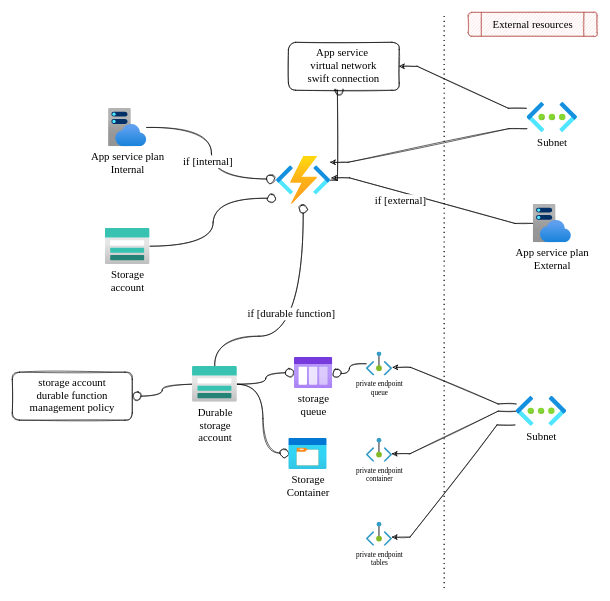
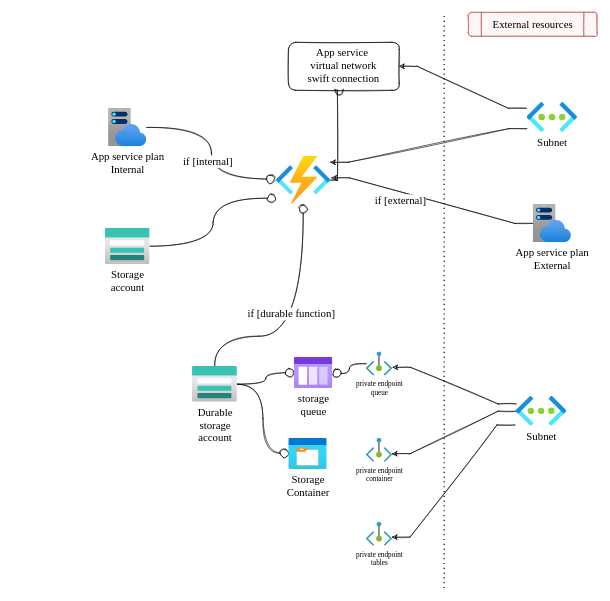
  <mxCell id="0" />
  <mxCell id="1" parent="0" />
  <mxCell id="2" value="" style="edgeStyle=elbowEdgeStyle;rounded=0;orthogonalLoop=1;jettySize=auto;html=1;fontFamily=Architects Daughter;fontSource=https%3A%2F%2Ffonts.googleapis.com%2Fcss%3Ffamily%3DArchitects%2BDaughter;fontSize=18;sketch=1;endArrow=circle;endFill=0;entryX=0.5;entryY=1;entryDx=0;entryDy=0;" parent="1" source="3" target="12" edge="1"><mxGeometry relative="1" as="geometry"><mxPoint x="570" y="180" as="targetPoint" /></mxGeometry></mxCell>
  <mxCell id="3" value="" style="aspect=fixed;html=1;points=[];align=center;image;fontSize=12;image=img/lib/azure2/compute/Function_Apps.svg;" parent="1" vertex="1"><mxGeometry x="460" y="260" width="90.67" height="80" as="geometry" /></mxCell>
  <mxCell id="4" value="" style="endArrow=none;dashed=1;html=1;dashPattern=1 3;strokeWidth=2;rounded=0;" parent="1" edge="1"><mxGeometry width="50" height="50" relative="1" as="geometry"><mxPoint x="740" y="980" as="sourcePoint" /><mxPoint x="740" y="20" as="targetPoint" /><Array as="points"><mxPoint x="740" y="20" /></Array></mxGeometry></mxCell>
  <mxCell id="5" style="edgeStyle=entityRelationEdgeStyle;rounded=0;sketch=1;orthogonalLoop=1;jettySize=auto;html=1;entryX=1;entryY=0.5;entryDx=0;entryDy=0;fontFamily=Architects Daughter;fontSource=https%3A%2F%2Ffonts.googleapis.com%2Fcss%3Ffamily%3DArchitects%2BDaughter;fontSize=18;endArrow=classic;endFill=1;elbow=vertical;exitX=-0.013;exitY=0.2;exitDx=0;exitDy=0;exitPerimeter=0;" parent="1" source="7" target="12" edge="1"><mxGeometry relative="1" as="geometry" /></mxCell>
  <mxCell id="6" style="edgeStyle=entityRelationEdgeStyle;rounded=0;sketch=1;orthogonalLoop=1;jettySize=auto;html=1;entryX=0.993;entryY=0.125;entryDx=0;entryDy=0;entryPerimeter=0;fontFamily=Architects Daughter;fontSource=https%3A%2F%2Ffonts.googleapis.com%2Fcss%3Ffamily%3DArchitects%2BDaughter;fontSize=18;endArrow=classic;endFill=1;elbow=vertical;exitX=-0.002;exitY=0.88;exitDx=0;exitDy=0;exitPerimeter=0;" parent="1" source="7" target="3" edge="1"><mxGeometry relative="1" as="geometry" /></mxCell>
  <mxCell id="7" value="Subnet" style="aspect=fixed;html=1;points=[];align=center;image;fontSize=18;image=img/lib/azure2/networking/Virtual_Networks.svg;fontFamily=Architects Daughter;fontSource=https%3A%2F%2Ffonts.googleapis.com%2Fcss%3Ffamily%3DArchitects%2BDaughter;" parent="1" vertex="1"><mxGeometry x="878.13" y="170" width="83.75" height="50" as="geometry" /></mxCell>
  <mxCell id="8" style="edgeStyle=entityRelationEdgeStyle;rounded=0;sketch=1;orthogonalLoop=1;jettySize=auto;html=1;entryX=1.015;entryY=0.45;entryDx=0;entryDy=0;entryPerimeter=0;fontFamily=Architects Daughter;fontSource=https%3A%2F%2Ffonts.googleapis.com%2Fcss%3Ffamily%3DArchitects%2BDaughter;fontSize=18;endArrow=classic;endFill=1;elbow=vertical;" parent="1" source="10" target="3" edge="1"><mxGeometry relative="1" as="geometry" /></mxCell>
  <mxCell id="9" value="if [external]" style="edgeLabel;html=1;align=center;verticalAlign=middle;resizable=0;points=[];fontSize=18;fontFamily=Architects Daughter;" parent="8" vertex="1" connectable="0"><mxGeometry x="0.301" y="14" relative="1" as="geometry"><mxPoint as="offset" /></mxGeometry></mxCell>
  <mxCell id="10" value="App service plan&lt;br style=&quot;font-size: 18px;&quot;&gt;External" style="aspect=fixed;html=1;points=[];align=center;image;fontSize=18;image=img/lib/azure2/app_services/App_Service_Plans.svg;fontFamily=Architects Daughter;fontSource=https%3A%2F%2Ffonts.googleapis.com%2Fcss%3Ffamily%3DArchitects%2BDaughter;" parent="1" vertex="1"><mxGeometry x="888.01" y="340" width="64" height="64" as="geometry" /></mxCell>
  <mxCell id="11" value="External resources" style="shape=process;whiteSpace=wrap;html=1;backgroundOutline=1;fontFamily=Architects Daughter;fontSource=https%3A%2F%2Ffonts.googleapis.com%2Fcss%3Ffamily%3DArchitects%2BDaughter;fontSize=18;sketch=1;rounded=1;fillColor=#f8cecc;strokeColor=#b85450;" parent="1" vertex="1"><mxGeometry x="780" y="20" width="215" height="40" as="geometry" /></mxCell>
  <mxCell id="12" value="App service&amp;nbsp;&lt;br style=&quot;font-size: 18px;&quot;&gt;virtual network&lt;br style=&quot;font-size: 18px;&quot;&gt;swift connection" style="whiteSpace=wrap;html=1;verticalAlign=top;labelBackgroundColor=default;sketch=1;rounded=1;fontFamily=Architects Daughter;fontSource=https%3A%2F%2Ffonts.googleapis.com%2Fcss%3Ffamily%3DArchitects%2BDaughter;fontSize=18;" parent="1" vertex="1"><mxGeometry x="480.34" y="70" width="184.67" height="80" as="geometry" /></mxCell>
  <mxCell id="13" style="edgeStyle=orthogonalEdgeStyle;curved=1;rounded=0;sketch=1;orthogonalLoop=1;jettySize=auto;html=1;entryX=-0.011;entryY=0.475;entryDx=0;entryDy=0;entryPerimeter=0;fontFamily=Architects Daughter;fontSource=https%3A%2F%2Ffonts.googleapis.com%2Fcss%3Ffamily%3DArchitects%2BDaughter;fontSize=18;endArrow=circle;endFill=0;" parent="1" source="15" target="3" edge="1"><mxGeometry relative="1" as="geometry" /></mxCell>
  <mxCell id="14" value="if [internal]" style="edgeLabel;html=1;align=center;verticalAlign=middle;resizable=0;points=[];fontSize=18;fontFamily=Architects Daughter;" parent="13" vertex="1" connectable="0"><mxGeometry x="-0.18" y="-7" relative="1" as="geometry"><mxPoint y="41" as="offset" /></mxGeometry></mxCell>
  <mxCell id="15" value="App service plan&lt;br style=&quot;font-size: 18px&quot;&gt;Internal" style="aspect=fixed;html=1;points=[];align=center;image;fontSize=18;image=img/lib/azure2/app_services/App_Service_Plans.svg;fontFamily=Architects Daughter;fontSource=https%3A%2F%2Ffonts.googleapis.com%2Fcss%3Ffamily%3DArchitects%2BDaughter;" parent="1" vertex="1"><mxGeometry x="180" y="180" width="64" height="64" as="geometry" /></mxCell>
  <mxCell id="16" style="edgeStyle=orthogonalEdgeStyle;rounded=0;sketch=1;orthogonalLoop=1;jettySize=auto;html=1;entryX=0;entryY=0.875;entryDx=0;entryDy=0;entryPerimeter=0;fontFamily=Architects Daughter;fontSource=https%3A%2F%2Ffonts.googleapis.com%2Fcss%3Ffamily%3DArchitects%2BDaughter;fontSize=18;endArrow=circle;endFill=0;elbow=vertical;curved=1;" parent="1" source="17" target="3" edge="1"><mxGeometry relative="1" as="geometry" /></mxCell>
  <mxCell id="17" value="Storage&lt;br&gt;account" style="aspect=fixed;html=1;points=[];align=center;image;fontSize=18;image=img/lib/azure2/storage/Storage_Accounts.svg;rounded=1;sketch=1;fontFamily=Architects Daughter;fontSource=https%3A%2F%2Ffonts.googleapis.com%2Fcss%3Ffamily%3DArchitects%2BDaughter;" parent="1" vertex="1"><mxGeometry x="174.5" y="380" width="75" height="60" as="geometry" /></mxCell>
  <mxCell id="18" style="edgeStyle=orthogonalEdgeStyle;curved=1;rounded=0;sketch=1;orthogonalLoop=1;jettySize=auto;html=1;fontFamily=Architects Daughter;fontSource=https%3A%2F%2Ffonts.googleapis.com%2Fcss%3Ffamily%3DArchitects%2BDaughter;fontSize=18;endArrow=circle;endFill=0;elbow=vertical;" parent="1" source="23" target="25" edge="1"><mxGeometry relative="1" as="geometry" /></mxCell>
  <mxCell id="19" style="edgeStyle=orthogonalEdgeStyle;curved=1;rounded=0;sketch=1;orthogonalLoop=1;jettySize=auto;html=1;entryX=0.016;entryY=0.481;entryDx=0;entryDy=0;entryPerimeter=0;fontFamily=Architects Daughter;fontSource=https%3A%2F%2Ffonts.googleapis.com%2Fcss%3Ffamily%3DArchitects%2BDaughter;fontSize=18;endArrow=circle;endFill=0;elbow=vertical;" parent="1" source="23" target="24" edge="1"><mxGeometry relative="1" as="geometry" /></mxCell>
  <mxCell id="20" style="edgeStyle=orthogonalEdgeStyle;curved=1;rounded=0;sketch=1;orthogonalLoop=1;jettySize=auto;html=1;fontFamily=Architects Daughter;fontSource=https%3A%2F%2Ffonts.googleapis.com%2Fcss%3Ffamily%3DArchitects%2BDaughter;fontSize=18;endArrow=circle;endFill=0;elbow=vertical;" parent="1" source="23" target="3" edge="1"><mxGeometry relative="1" as="geometry"><Array as="points"><mxPoint x="358" y="560" /><mxPoint x="505" y="560" /></Array></mxGeometry></mxCell>
  <mxCell id="21" value="if [durable function]" style="edgeLabel;html=1;align=center;verticalAlign=middle;resizable=0;points=[];fontSize=18;fontFamily=Architects Daughter;" parent="20" vertex="1" connectable="0"><mxGeometry x="0.128" y="21" relative="1" as="geometry"><mxPoint as="offset" /></mxGeometry></mxCell>
- <mxCell id="22" value="" style="edgeStyle=orthogonalEdgeStyle;curved=1;rounded=0;sketch=1;orthogonalLoop=1;jettySize=auto;html=1;fontFamily=Architects Daughter;fontSource=https%3A%2F%2Ffonts.googleapis.com%2Fcss%3Ffamily%3DArchitects%2BDaughter;fontSize=18;endArrow=circle;endFill=0;elbow=vertical;" parent="1" source="23" target="34" edge="1"><mxGeometry relative="1" as="geometry" /></mxCell>
  <mxCell id="23" value="Durable&lt;br&gt;storage&lt;br&gt;account" style="aspect=fixed;html=1;points=[];align=center;image;fontSize=18;image=img/lib/azure2/storage/Storage_Accounts.svg;rounded=1;sketch=1;fontFamily=Architects Daughter;fontSource=https%3A%2F%2Ffonts.googleapis.com%2Fcss%3Ffamily%3DArchitects%2BDaughter;" parent="1" vertex="1"><mxGeometry x="320" y="610" width="75" height="60" as="geometry" /></mxCell>
  <mxCell id="24" value="Storage&lt;br style=&quot;font-size: 18px;&quot;&gt;Container" style="aspect=fixed;html=1;points=[];align=center;image;fontSize=18;image=img/lib/azure2/general/Storage_Container.svg;rounded=1;sketch=1;fontFamily=Architects Daughter;fontSource=https%3A%2F%2Ffonts.googleapis.com%2Fcss%3Ffamily%3DArchitects%2BDaughter;" parent="1" vertex="1"><mxGeometry x="480.67" y="730" width="64" height="52" as="geometry" /></mxCell>
  <mxCell id="25" value="storage&lt;br style=&quot;font-size: 18px;&quot;&gt;queue" style="aspect=fixed;html=1;points=[];align=center;image;fontSize=18;image=img/lib/azure2/general/Storage_Queue.svg;rounded=1;sketch=1;fontFamily=Architects Daughter;fontSource=https%3A%2F%2Ffonts.googleapis.com%2Fcss%3Ffamily%3DArchitects%2BDaughter;" parent="1" vertex="1"><mxGeometry x="490" y="595" width="64" height="52" as="geometry" /></mxCell>
  <mxCell id="26" style="edgeStyle=orthogonalEdgeStyle;curved=1;rounded=0;sketch=1;orthogonalLoop=1;jettySize=auto;html=1;entryX=0.984;entryY=0.519;entryDx=0;entryDy=0;entryPerimeter=0;fontFamily=Architects Daughter;fontSource=https%3A%2F%2Ffonts.googleapis.com%2Fcss%3Ffamily%3DArchitects%2BDaughter;fontSize=18;endArrow=circle;endFill=0;elbow=vertical;" parent="1" source="27" target="25" edge="1"><mxGeometry relative="1" as="geometry" /></mxCell>
  <mxCell id="27" value="private endpoint&lt;br&gt;queue" style="aspect=fixed;html=1;points=[];align=center;image;fontSize=12;image=img/lib/azure2/networking/Private_Endpoint.svg;rounded=1;sketch=1;fontFamily=Architects Daughter;fontSource=https%3A%2F%2Ffonts.googleapis.com%2Fcss%3Ffamily%3DArchitects%2BDaughter;" parent="1" vertex="1"><mxGeometry x="610" y="586" width="43.64" height="40" as="geometry" /></mxCell>
  <mxCell id="28" value="private endpoint&lt;br&gt;container" style="aspect=fixed;html=1;points=[];align=center;image;fontSize=12;image=img/lib/azure2/networking/Private_Endpoint.svg;rounded=1;sketch=1;fontFamily=Architects Daughter;fontSource=https%3A%2F%2Ffonts.googleapis.com%2Fcss%3Ffamily%3DArchitects%2BDaughter;" parent="1" vertex="1"><mxGeometry x="610" y="730" width="43.64" height="40" as="geometry" /></mxCell>
  <mxCell id="29" value="private endpoint&lt;br&gt;tables" style="aspect=fixed;html=1;points=[];align=center;image;fontSize=12;image=img/lib/azure2/networking/Private_Endpoint.svg;rounded=1;sketch=1;fontFamily=Architects Daughter;fontSource=https%3A%2F%2Ffonts.googleapis.com%2Fcss%3Ffamily%3DArchitects%2BDaughter;" parent="1" vertex="1"><mxGeometry x="610" y="870" width="43.64" height="40" as="geometry" /></mxCell>
  <mxCell id="30" style="edgeStyle=entityRelationEdgeStyle;rounded=0;sketch=1;orthogonalLoop=1;jettySize=auto;html=1;entryX=1.008;entryY=0.65;entryDx=0;entryDy=0;entryPerimeter=0;fontFamily=Architects Daughter;fontSource=https%3A%2F%2Ffonts.googleapis.com%2Fcss%3Ffamily%3DArchitects%2BDaughter;fontSize=18;endArrow=classic;endFill=1;elbow=vertical;exitX=0;exitY=0.26;exitDx=0;exitDy=0;exitPerimeter=0;" parent="1" source="33" target="27" edge="1"><mxGeometry relative="1" as="geometry" /></mxCell>
  <mxCell id="31" style="edgeStyle=entityRelationEdgeStyle;rounded=0;sketch=1;orthogonalLoop=1;jettySize=auto;html=1;entryX=0.985;entryY=0.65;entryDx=0;entryDy=0;entryPerimeter=0;fontFamily=Architects Daughter;fontSource=https%3A%2F%2Ffonts.googleapis.com%2Fcss%3Ffamily%3DArchitects%2BDaughter;fontSize=18;endArrow=classic;endFill=1;elbow=vertical;" parent="1" source="33" target="28" edge="1"><mxGeometry relative="1" as="geometry" /></mxCell>
  <mxCell id="32" style="edgeStyle=entityRelationEdgeStyle;rounded=0;sketch=1;orthogonalLoop=1;jettySize=auto;html=1;entryX=0.985;entryY=0.625;entryDx=0;entryDy=0;entryPerimeter=0;fontFamily=Architects Daughter;fontSource=https%3A%2F%2Ffonts.googleapis.com%2Fcss%3Ffamily%3DArchitects%2BDaughter;fontSize=18;endArrow=classic;endFill=1;elbow=vertical;exitX=-0.024;exitY=0.96;exitDx=0;exitDy=0;exitPerimeter=0;" parent="1" source="33" target="29" edge="1"><mxGeometry relative="1" as="geometry" /></mxCell>
  <mxCell id="33" value="Subnet" style="aspect=fixed;html=1;points=[];align=center;image;fontSize=18;image=img/lib/azure2/networking/Virtual_Networks.svg;fontFamily=Architects Daughter;fontSource=https%3A%2F%2Ffonts.googleapis.com%2Fcss%3Ffamily%3DArchitects%2BDaughter;" parent="1" vertex="1"><mxGeometry x="860" y="660" width="83.75" height="50" as="geometry" /></mxCell>
- <mxCell id="34" value="storage account&lt;br&gt;durable function&lt;br&gt;management policy" style="whiteSpace=wrap;html=1;fontSize=18;fontFamily=Architects Daughter;verticalAlign=top;labelBackgroundColor=default;rounded=1;sketch=1;fontSource=https%3A%2F%2Ffonts.googleapis.com%2Fcss%3Ffamily%3DArchitects%2BDaughter;" parent="1" vertex="1"><mxGeometry x="20" y="620" width="200" height="80" as="geometry" /></mxCell>
